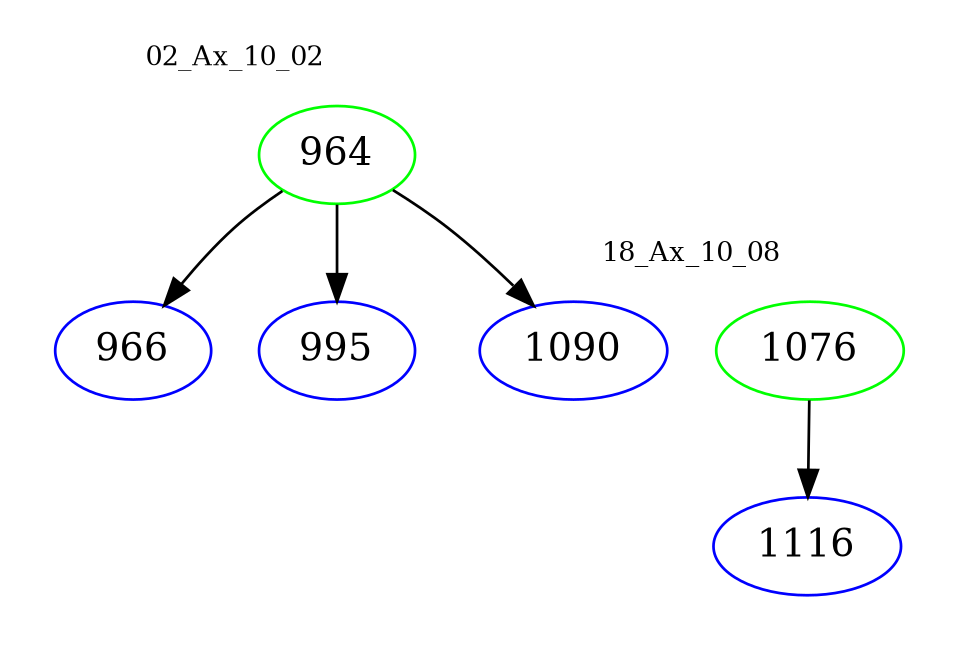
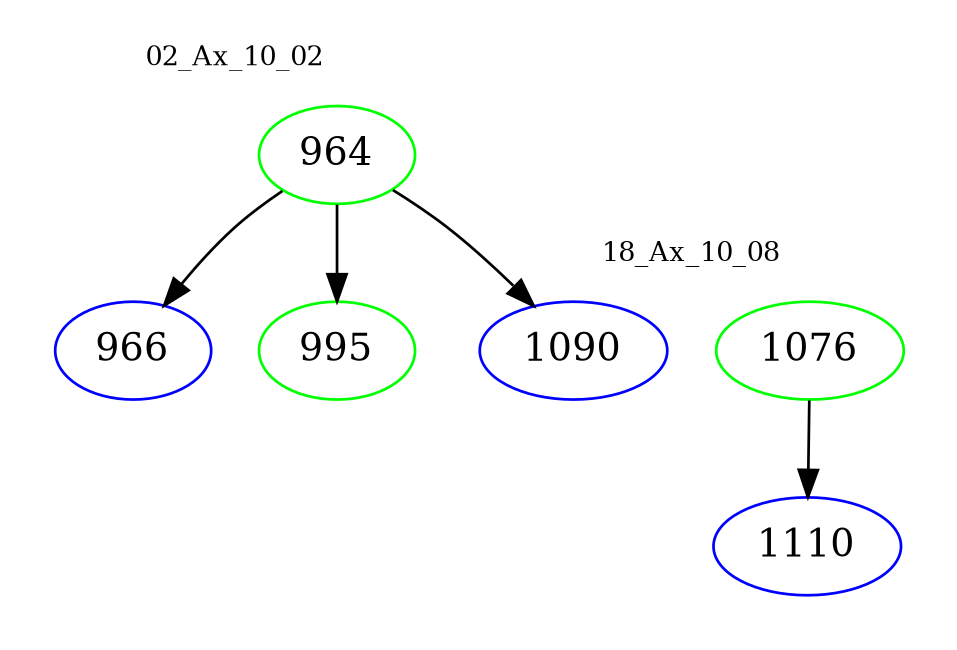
  digraph {
    node [color=blue]
    edge [color=black]
    n1 [color=green label=964]
    n2 [label=966]
-   n3 [label=995]
+   n3 [color=green label=995]
    n4 [color=green label=1076]
    n5 [label=1090]
-   n6 [label=1116]
+   n6 [label=1110]
    subgraph cluster_1 {
      color=white
      fontsize=10
      label="02_Ax_10_02"
      n1
      n2
      n3
    }
    subgraph cluster_2 {
      color=white
      fontsize=10
      label="18_Ax_10_08"
      n4
      n5
      n6
    }
    n1 -> n2
    n1 -> n3
    n1 -> n5
    n4 -> n6
  }
